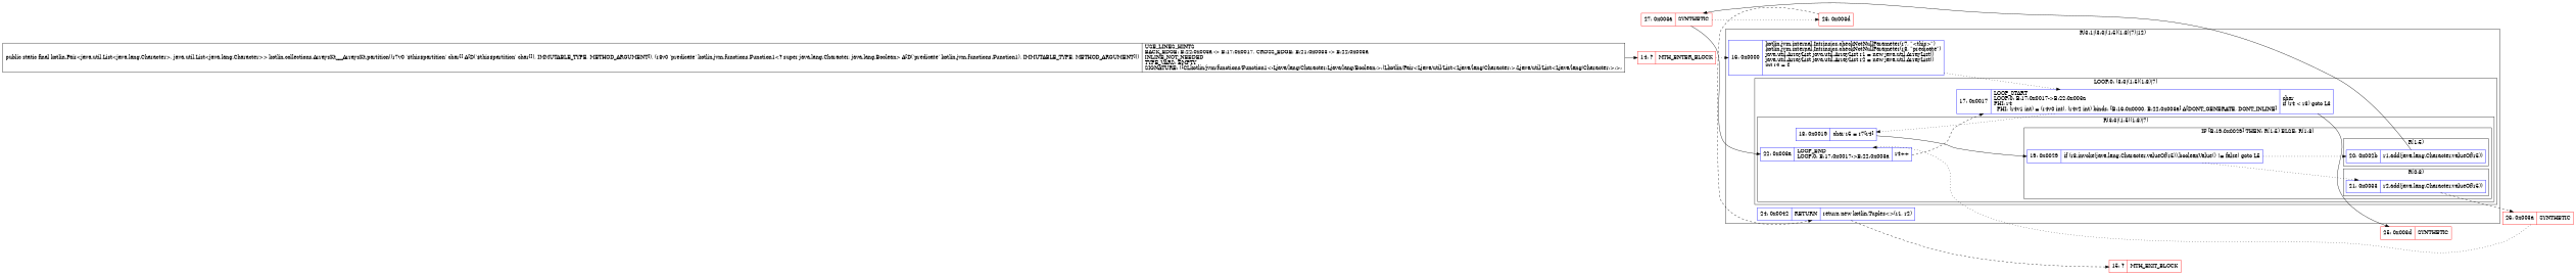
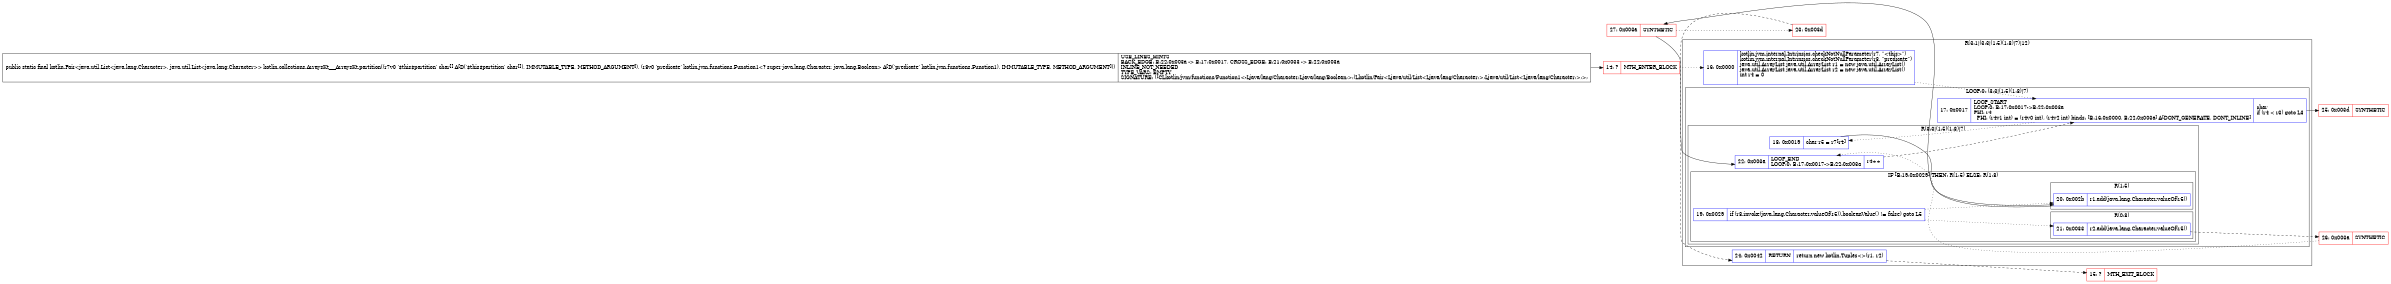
  digraph {
    rankdir=LR
    node [color=blue shape=record]
    edge [style=dotted]
    n1 [label="{20\:\ 0x002b|r1.add(java.lang.Character.valueOf(r5))\l}"]
    n2 [label="{21\:\ 0x0033|r2.add(java.lang.Character.valueOf(r5))\l}"]
    n3 [label="{19\:\ 0x0029|if (r8.invoke(java.lang.Character.valueOf(r5)).booleanValue() != false) goto L5\l}"]
    n4 [label="{18\:\ 0x0019|char r5 = r7[r4]\l}"]
    n5 [label="{22\:\ 0x003a|LOOP_END\lLOOP:0: B:17:0x0017\-\>B:22:0x003a\l|r4++\l}"]
    n6 [label="{17\:\ 0x0017|LOOP_START\lLOOP:0: B:17:0x0017\-\>B:22:0x003a\lPHI: r4 \l  PHI: (r4v1 int) = (r4v0 int), (r4v2 int) binds: [B:16:0x0000, B:22:0x003a] A[DONT_GENERATE, DONT_INLINE]\l|char \lif (r4 \< r3) goto L3\l}"]
    n7 [label="{16\:\ 0x0000|kotlin.jvm.internal.Intrinsics.checkNotNullParameter(r7, \"\<this\>\")\lkotlin.jvm.internal.Intrinsics.checkNotNullParameter(r8, \"predicate\")\ljava.util.ArrayList java.util.ArrayList r1 = new java.util.ArrayList()\ljava.util.ArrayList java.util.ArrayList r2 = new java.util.ArrayList()\lint r4 = 0\l\l}"]
    n8 [label="{24\:\ 0x0042|RETURN\l|return new kotlin.Tuples\<\>(r1, r2)\l}"]
    n9 [color=red label="{27\:\ 0x003a|SYNTHETIC\l}"]
    n10 [color=red label="{26\:\ 0x003a|SYNTHETIC\l}"]
    n11 [color=red label="{25\:\ 0x003d|SYNTHETIC\l}"]
    n12 [color=red label="{15\:\ ?|MTH_EXIT_BLOCK\l}"]
    n13 [color=red label="{23\:\ 0x003d}"]
    n14 [color=red label="{14\:\ ?|MTH_ENTER_BLOCK\l}"]
    n15 [label="{public static final kotlin.Pair\<java.util.List\<java.lang.Character\>, java.util.List\<java.lang.Character\>\> kotlin.collections.ArraysKt___ArraysKt.partition((r7v0 '$this$partition' char[] A[D('$this$partition' char[]), IMMUTABLE_TYPE, METHOD_ARGUMENT]), (r8v0 'predicate' kotlin.jvm.functions.Function1\<? super java.lang.Character, java.lang.Boolean\> A[D('predicate' kotlin.jvm.functions.Function1), IMMUTABLE_TYPE, METHOD_ARGUMENT]))  | USE_LINES_HINTS\lBACK_EDGE: B:22:0x003a \-\> B:17:0x0017, CROSS_EDGE: B:21:0x0033 \-\> B:22:0x003a\lINLINE_NOT_NEEDED\lTYPE_VARS: EMPTY\lSIGNATURE: ([CLkotlin\/jvm\/functions\/Function1\<\-Ljava\/lang\/Character;Ljava\/lang\/Boolean;\>;)Lkotlin\/Pair\<Ljava\/util\/List\<Ljava\/lang\/Character;\>;Ljava\/util\/List\<Ljava\/lang\/Character;\>;\>;\l}" color=""]
    subgraph cluster_1 {
      label="R(3:1|(3:3|(1:5)(1:8)|7)|12)"
      n7
      n8
      subgraph cluster_2 {
        label="LOOP:0: (3:3|(1:5)(1:8)|7)"
        n6
        subgraph cluster_3 {
          label="R(3:3|(1:5)(1:8)|7)"
          n4
          n5
          subgraph cluster_4 {
            label="IF [B:19:0x0029] THEN: R(1:5) ELSE: R(1:8)"
            n3
            subgraph cluster_5 {
              label="R(1:5)"
              n1
            }
            subgraph cluster_6 {
              label="R(0:8)"
              n2
            }
          }
        }
      }
    }
    n1 -> n9 [style=solid]
    n2 -> n10 [style=dashed]
    n3 -> n1
    n3 -> n2
-   n4 -> n3 [style=solid]
+   n4 -> n1 [style=solid]
    n5 -> n6 [style=dashed]
    n6 -> n4
    n6 -> n11 [style=solid]
    n7 -> n6
    n8 -> n12 [style=dashed]
    n9 -> n5 [style=solid]
    n9 -> n13
    n10 -> n5
    n13 -> n8 [style=dashed]
    n14 -> n7
    n15 -> n14 [style=solid]
  }
